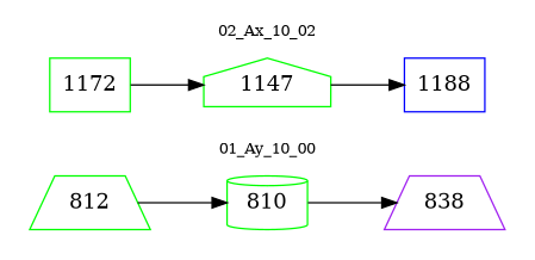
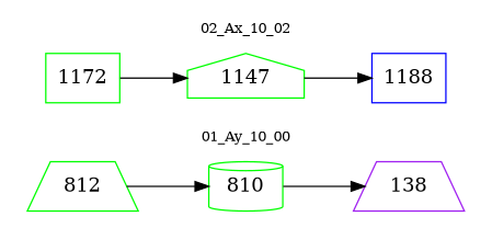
  digraph {
    rankdir=LR
    node [color=green shape=trapezium]
    edge [color=black]
    n1 [label=812]
    n2 [label=810 shape=cylinder]
-   n3 [color=purple label=838]
+   n3 [color=purple label=138]
    n4 [label=1172 shape=box]
    n5 [label=1147 shape=house]
    n6 [color=blue label=1188 shape=box]
    subgraph cluster_1 {
      color=white
      fontsize=10
      label="01_Ay_10_00"
      n1
      n2
      n3
    }
    subgraph cluster_2 {
      color=white
      fontsize=10
      label="02_Ax_10_02"
      n4
      n5
      n6
    }
    n1 -> n2
    n2 -> n3
    n4 -> n5
    n5 -> n6
  }
